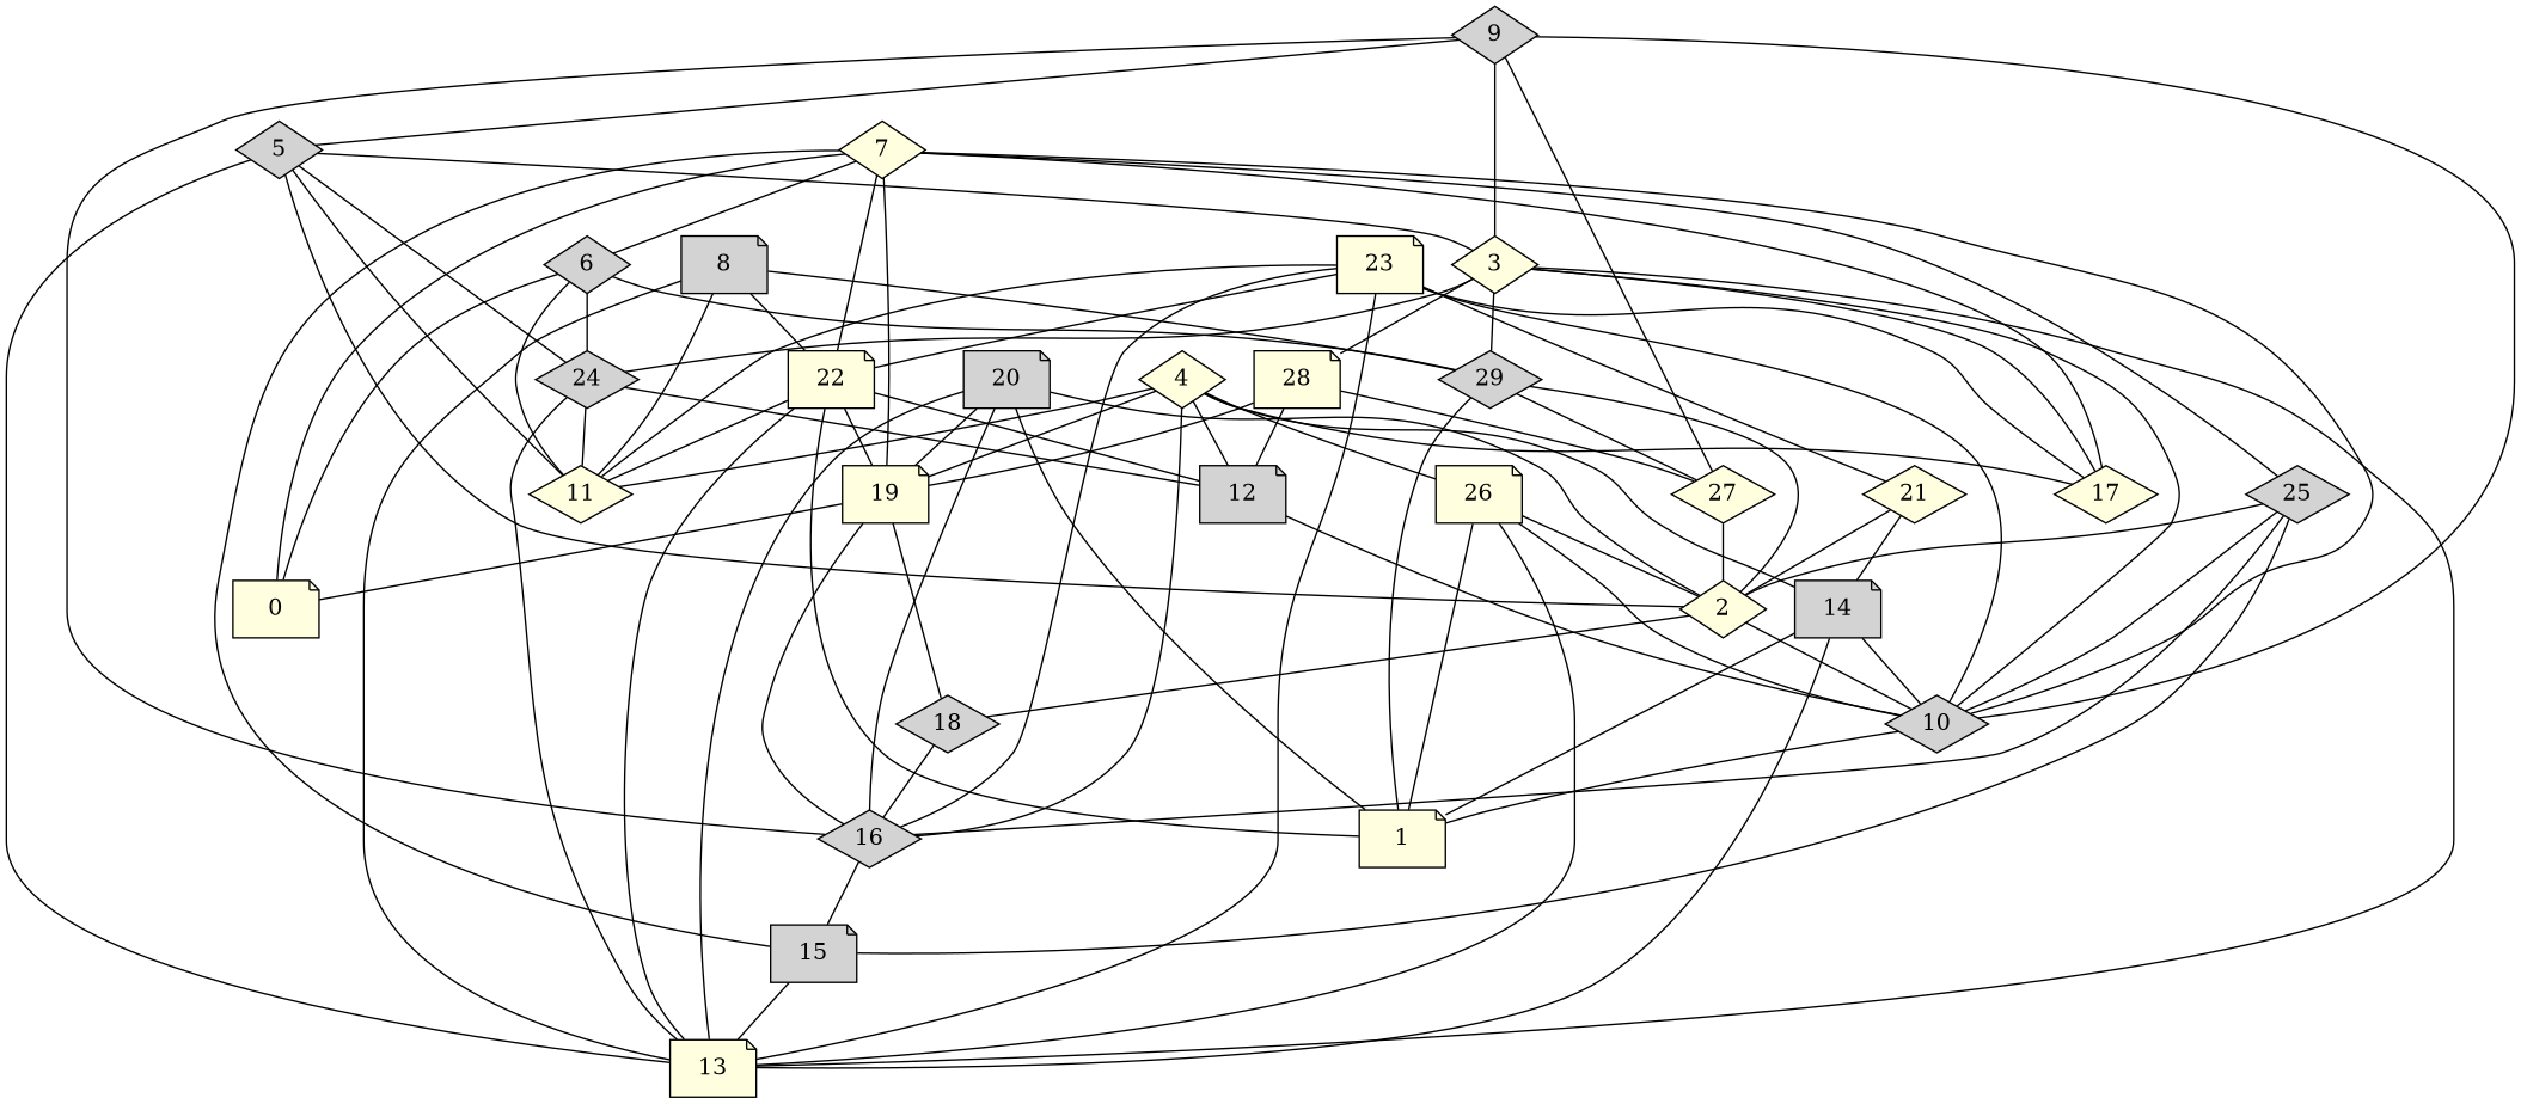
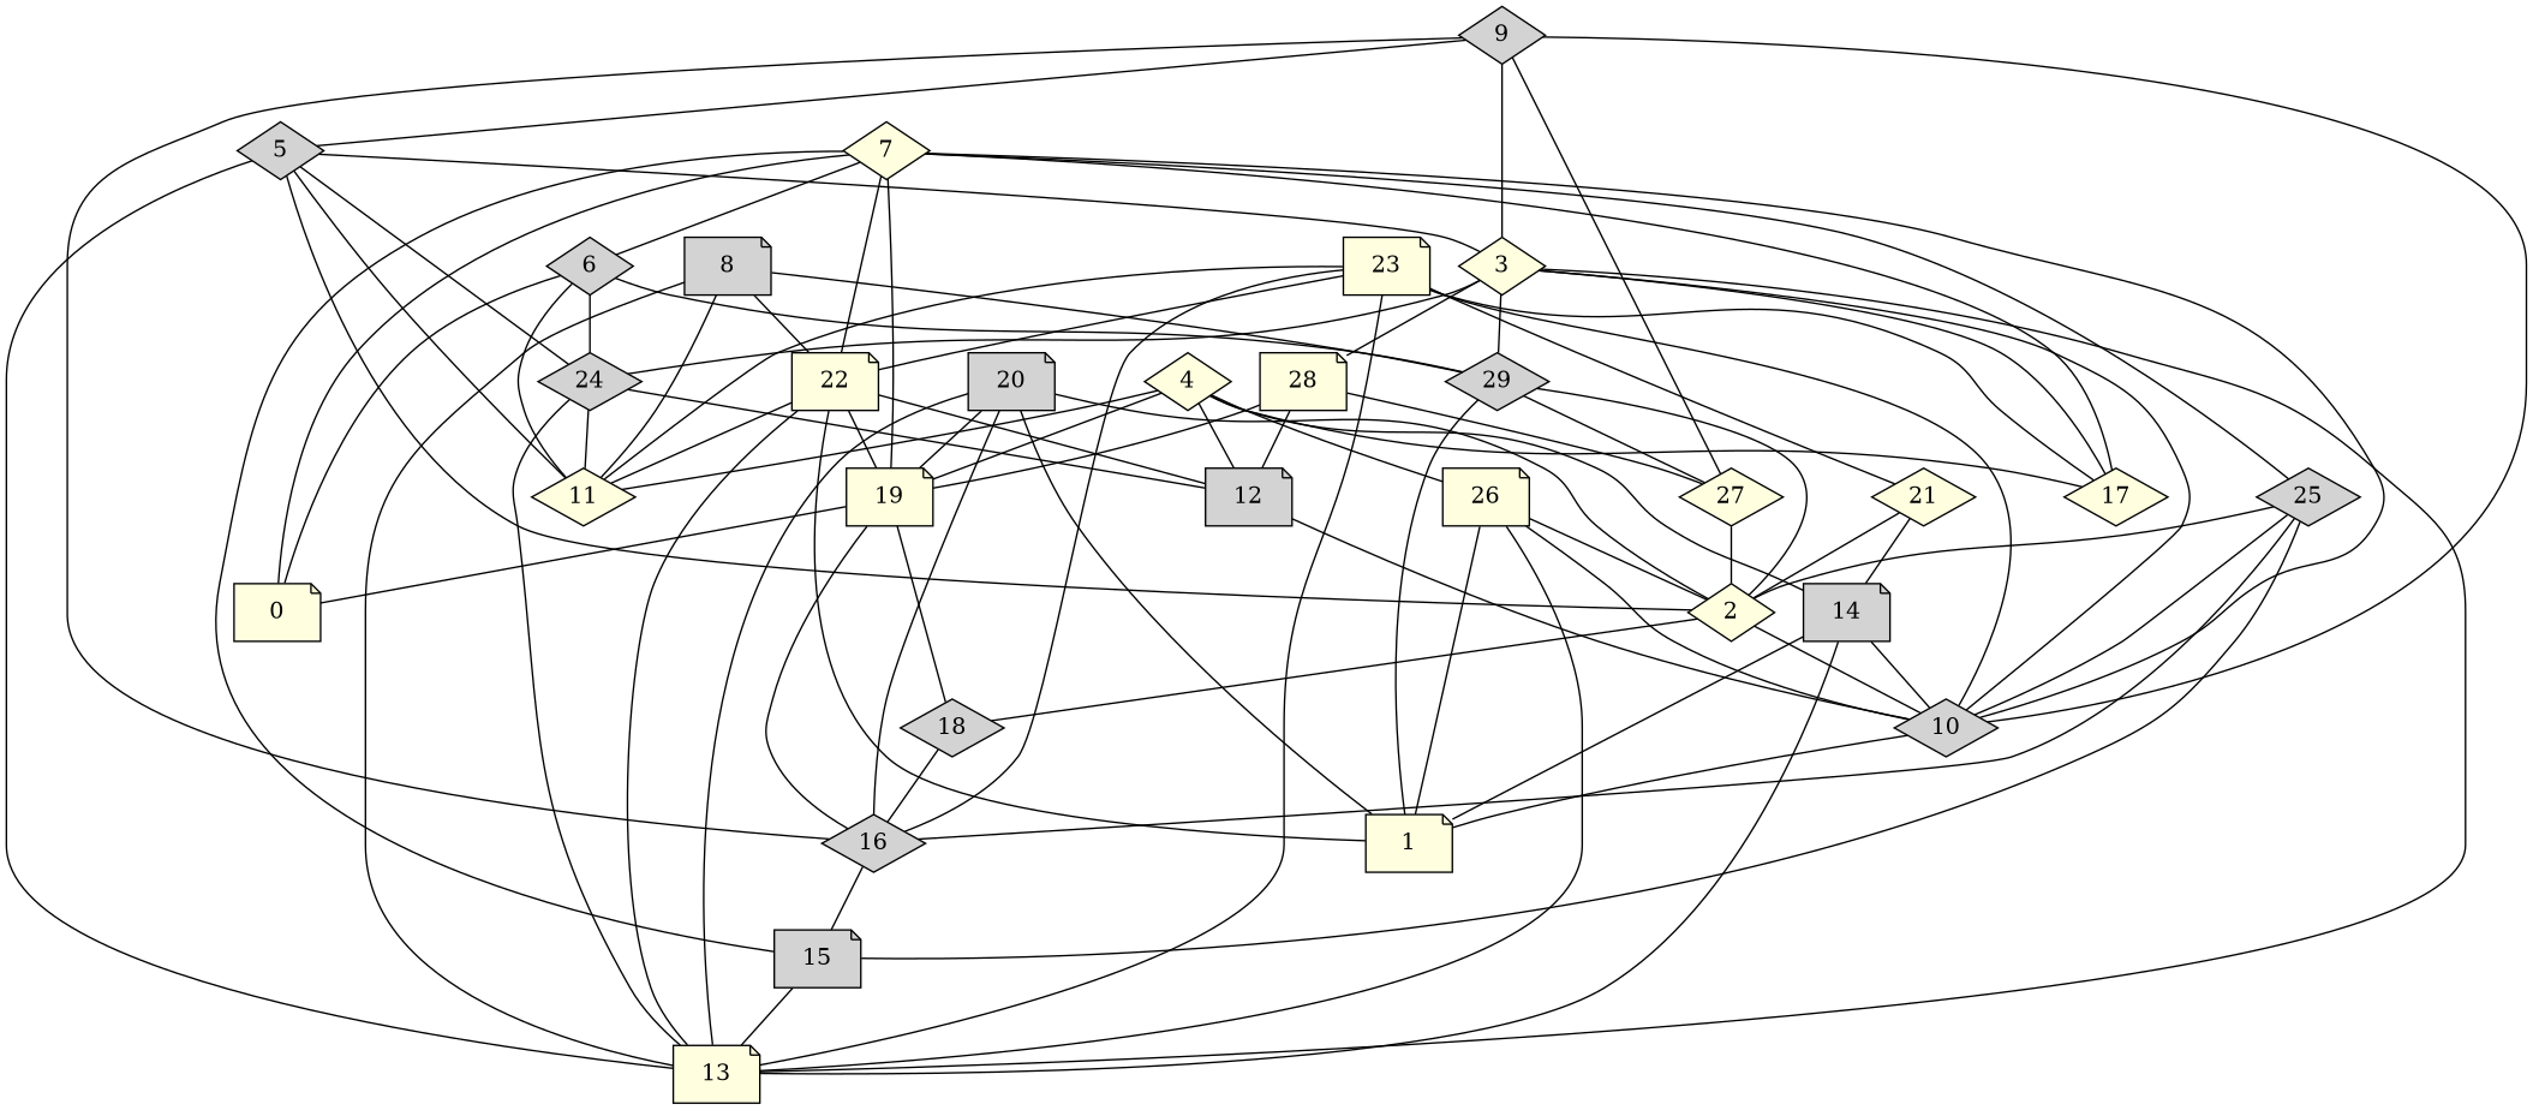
  digraph {
    node [fillcolor=lightyellow shape=diamond style=filled]
    edge [color=black dir=none]
    8 [fillcolor=lightgrey shape=note]
    22 [shape=note]
    29 [fillcolor=lightgrey]
    11
    13 [shape=note]
    19 [shape=note]
    12 [fillcolor=lightgrey shape=note]
    1 [shape=note]
    2
    27
    5 [fillcolor=lightgrey]
    24 [fillcolor=lightgrey]
    3
    28 [shape=note]
    10 [fillcolor=lightgrey]
    17
    18 [fillcolor=lightgrey]
    16 [fillcolor=lightgrey]
    15 [fillcolor=lightgrey shape=note]
    0 [shape=note]
    7
    6 [fillcolor=lightgrey]
    25 [fillcolor=lightgrey]
    9 [fillcolor=lightgrey]
    20 [fillcolor=lightgrey shape=note]
    4
    14 [fillcolor=lightgrey shape=note]
    26 [shape=note]
    21
    23 [shape=note]
    subgraph sub_1 {
      8
      22
      29
      11
      13
      19
      12
      1
      2
      27
      5
      24
      3
      28
      10
      17
      18
      16
      15
      0
      7
      6
      25
      9
      20
      4
      14
      26
      21
      23
    }
    8 -> 22
    8 -> 29
    8 -> 11
    8 -> 13
    22 -> 11
    22 -> 13
    22 -> 19
    22 -> 12
    22 -> 1
    29 -> 1
    29 -> 2
    29 -> 27
    19 -> 18
    19 -> 16
    19 -> 0
    12 -> 10
    2 -> 10
    2 -> 18
    27 -> 2
    5 -> 11
    5 -> 13
    5 -> 2
    5 -> 24
    5 -> 3
    24 -> 11
    24 -> 13
    24 -> 12
    3 -> 29
    3 -> 13
    3 -> 24
    3 -> 28
    3 -> 10
    3 -> 17
    28 -> 19
    28 -> 12
    28 -> 27
    10 -> 1
    18 -> 16
    16 -> 15
    15 -> 13
    7 -> 22
    7 -> 19
    7 -> 10
    7 -> 17
    7 -> 15
    7 -> 0
    7 -> 6
    7 -> 25
    6 -> 29
    6 -> 11
    6 -> 24
    6 -> 0
    25 -> 2
    25 -> 10
    25 -> 16
    25 -> 15
    9 -> 27
    9 -> 5
    9 -> 3
    9 -> 10
    9 -> 16
    20 -> 13
    20 -> 19
    20 -> 1
    20 -> 2
    20 -> 16
    4 -> 11
    4 -> 19
    4 -> 12
    4 -> 17
-   4 -> 16
    4 -> 14
    4 -> 26
    14 -> 13
    14 -> 1
    14 -> 10
    26 -> 13
    26 -> 1
    26 -> 2
    26 -> 10
    21 -> 2
    21 -> 14
    23 -> 22
    23 -> 11
    23 -> 13
    23 -> 10
    23 -> 17
    23 -> 16
    23 -> 21
  }
